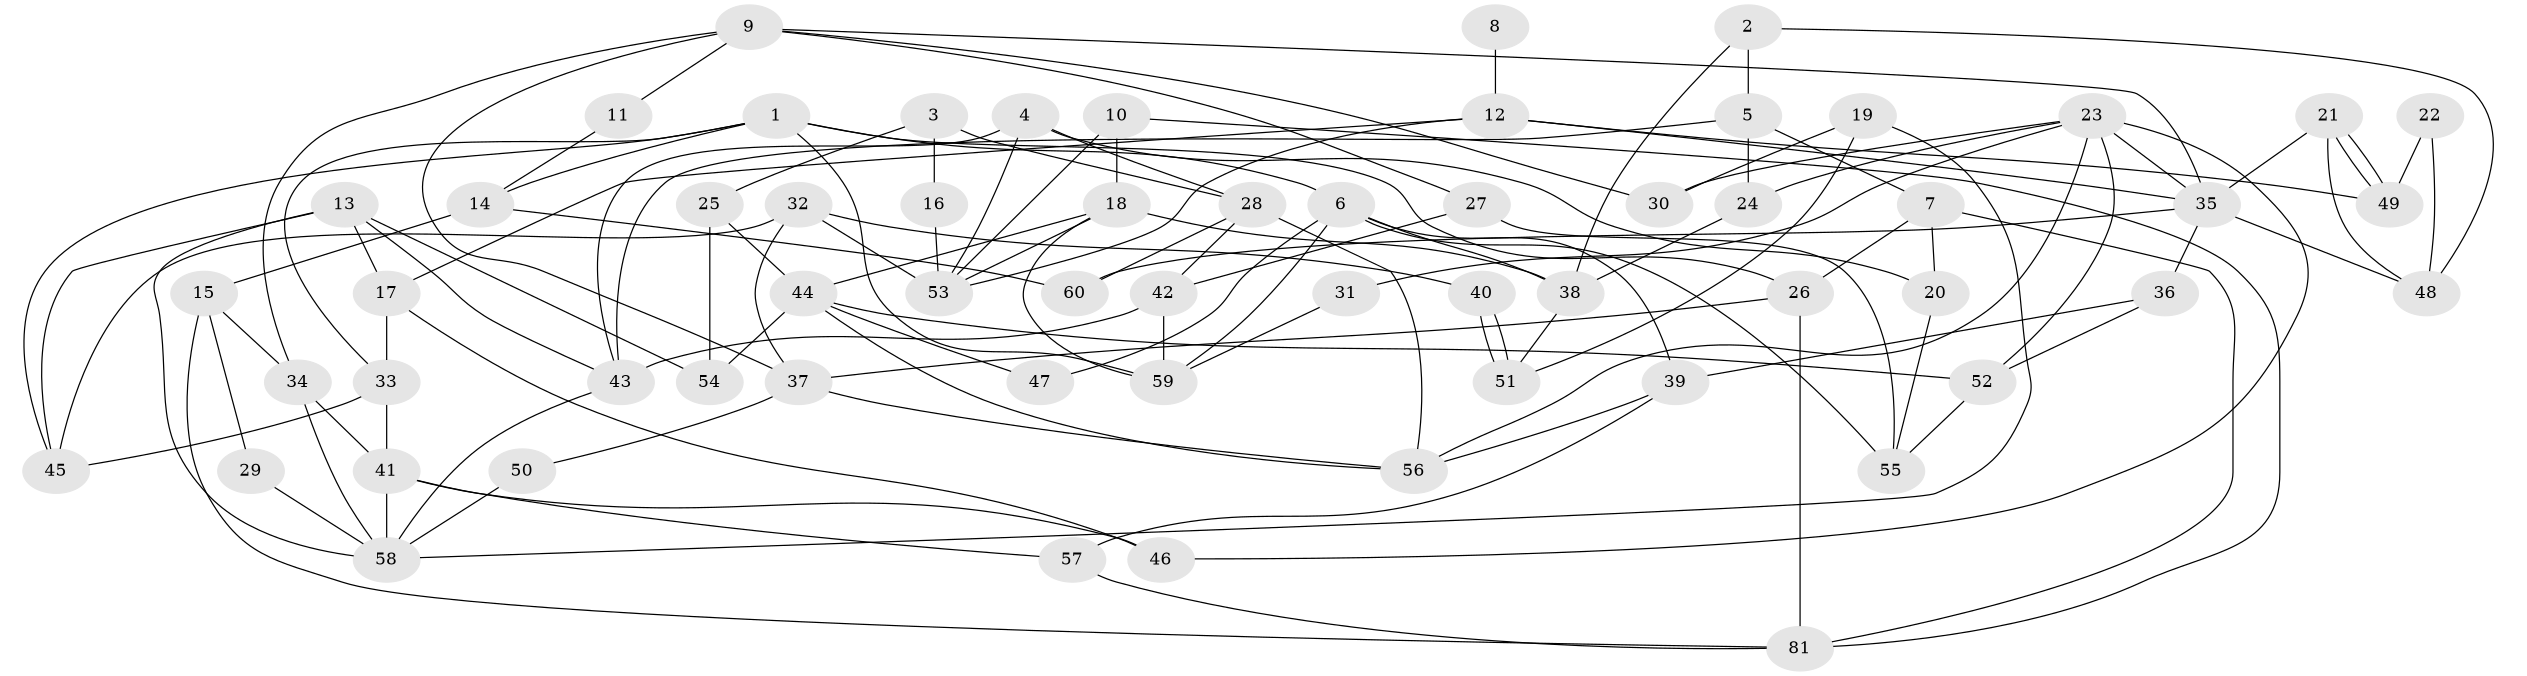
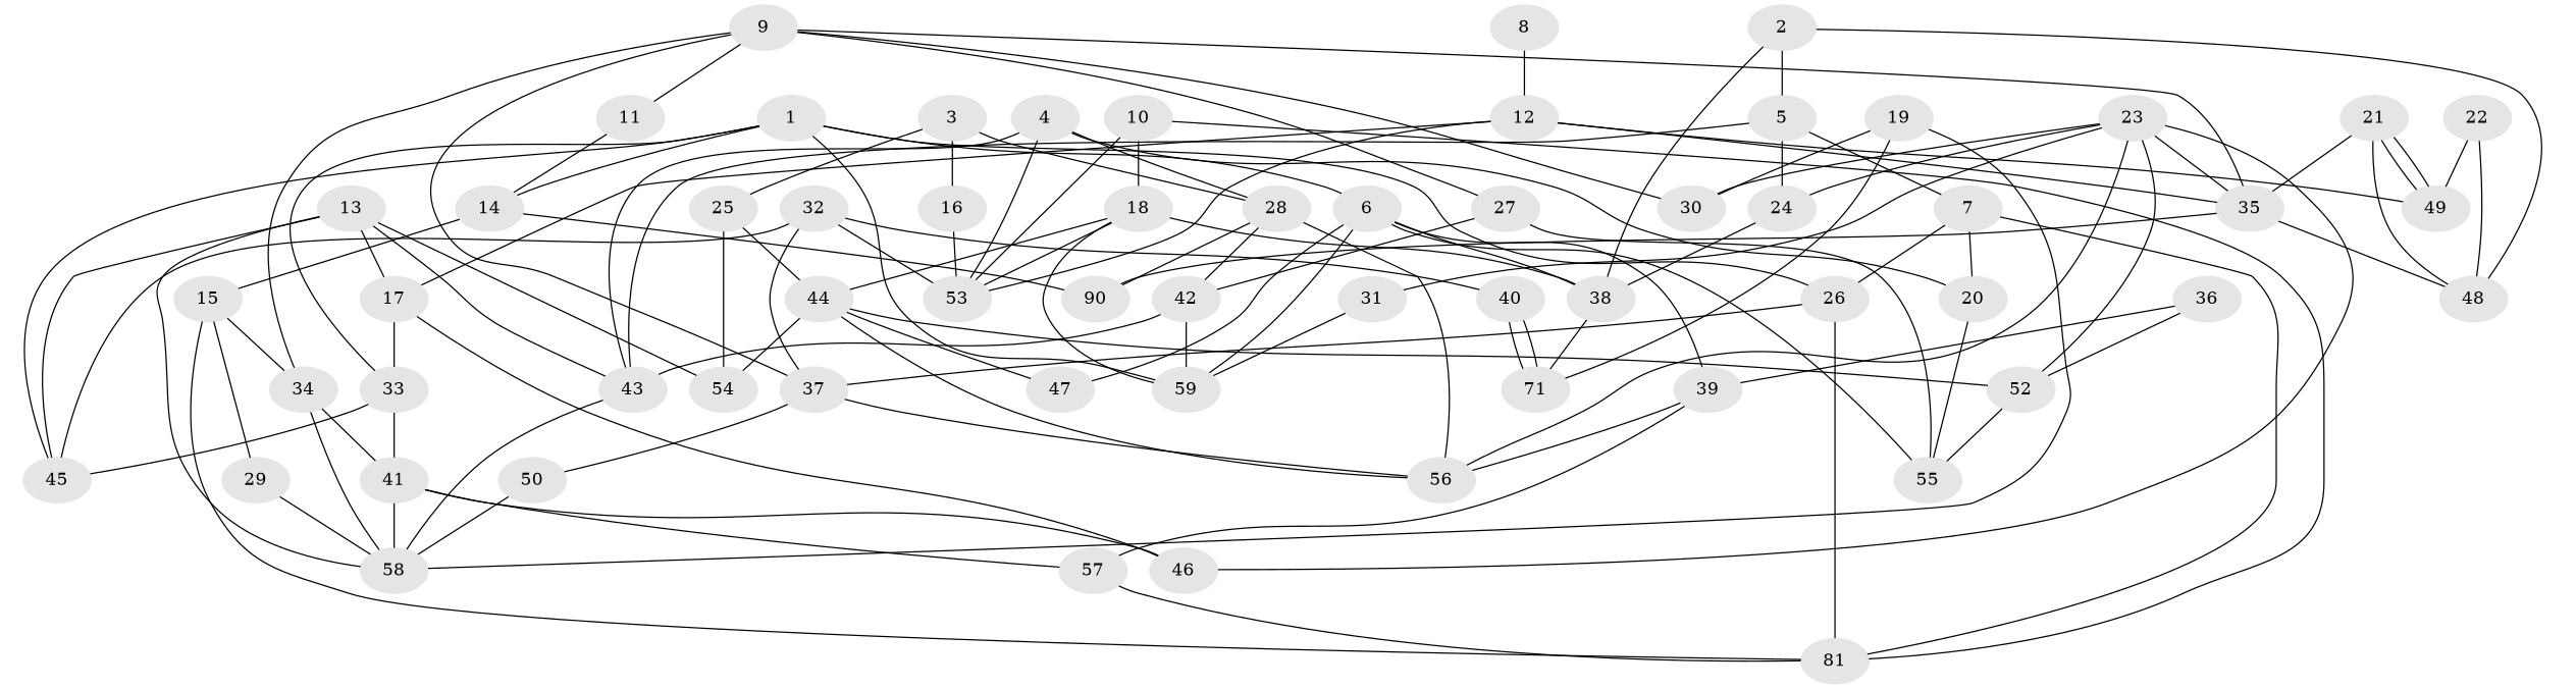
  graph {
    node [color=gray90 style=filled]
    1
    6
    14
    26
    33
    45
    59
    38
    39
    47
    55
    15
-   60
+   60 [label=90]
    n14 [label=81]
    37
    41
    2
    5
    48
    43
    7
    24
-   51
+   51 [label=71]
    3
    16
    25
    28
    53
    54
    44
    56
    42
    4
    20
    58
    57
    8
    12
    35
    17
    49
    40
    9
    11
    27
    30
    34
    36
    50
    10
    18
    46
    13
    29
    52
    19
    21
    22
    23
    31
    32
    1 -- 6
    1 -- 14
    1 -- 26
    1 -- 33
    1 -- 45
    1 -- 59
    6 -- 59
    6 -- 38
    6 -- 39
    6 -- 47
    6 -- 55
    14 -- 15
    14 -- 60
    26 -- n14
    26 -- 37
    33 -- 45
    33 -- 41
    38 -- 51
    39 -- 56
    39 -- 57
    15 -- n14
    15 -- 34
    15 -- 29
    37 -- 56
    37 -- 50
    41 -- 58
    41 -- 57
    41 -- 46
    2 -- 38
    2 -- 5
    2 -- 48
    5 -- 43
    5 -- 7
    5 -- 24
    43 -- 58
    7 -- 26
    7 -- n14
    7 -- 20
    24 -- 38
    3 -- 16
    3 -- 25
    3 -- 28
    16 -- 53
    25 -- 54
    25 -- 44
    28 -- 60
    28 -- 56
    28 -- 42
    44 -- 47
    44 -- 54
    44 -- 56
    44 -- 52
    42 -- 59
    42 -- 43
    4 -- 43
    4 -- 28
    4 -- 53
    4 -- 20
    20 -- 55
    57 -- n14
    8 -- 12
    12 -- 53
    12 -- 35
    12 -- 17
    12 -- 49
    35 -- 60
    35 -- 48
-   35 -- 36
    17 -- 33
    17 -- 46
    40 -- 51
    40 -- 51
    9 -- 37
    9 -- 35
    9 -- 11
    9 -- 27
    9 -- 30
    9 -- 34
    11 -- 14
    27 -- 55
    27 -- 42
    34 -- 41
    34 -- 58
    36 -- 39
    36 -- 52
    50 -- 58
    10 -- n14
    10 -- 53
    10 -- 18
    18 -- 59
    18 -- 38
    18 -- 53
    18 -- 44
    13 -- 45
    13 -- 43
    13 -- 54
    13 -- 58
    13 -- 17
    29 -- 58
    52 -- 55
    19 -- 51
    19 -- 58
    19 -- 30
    21 -- 48
    21 -- 35
    21 -- 49
    21 -- 49
    22 -- 48
    22 -- 49
    23 -- 24
    23 -- 56
    23 -- 35
    23 -- 30
    23 -- 46
    23 -- 52
    23 -- 31
    31 -- 59
    32 -- 45
    32 -- 37
    32 -- 53
    32 -- 40
  }
